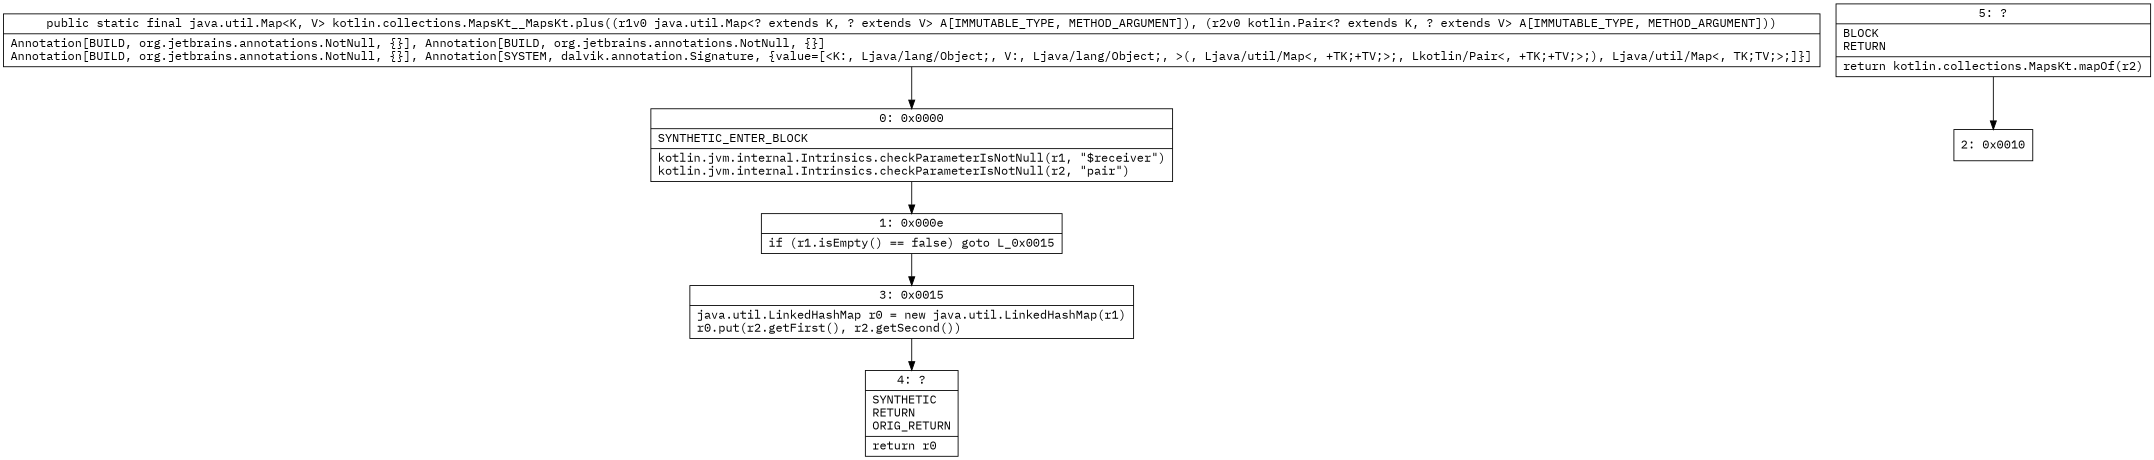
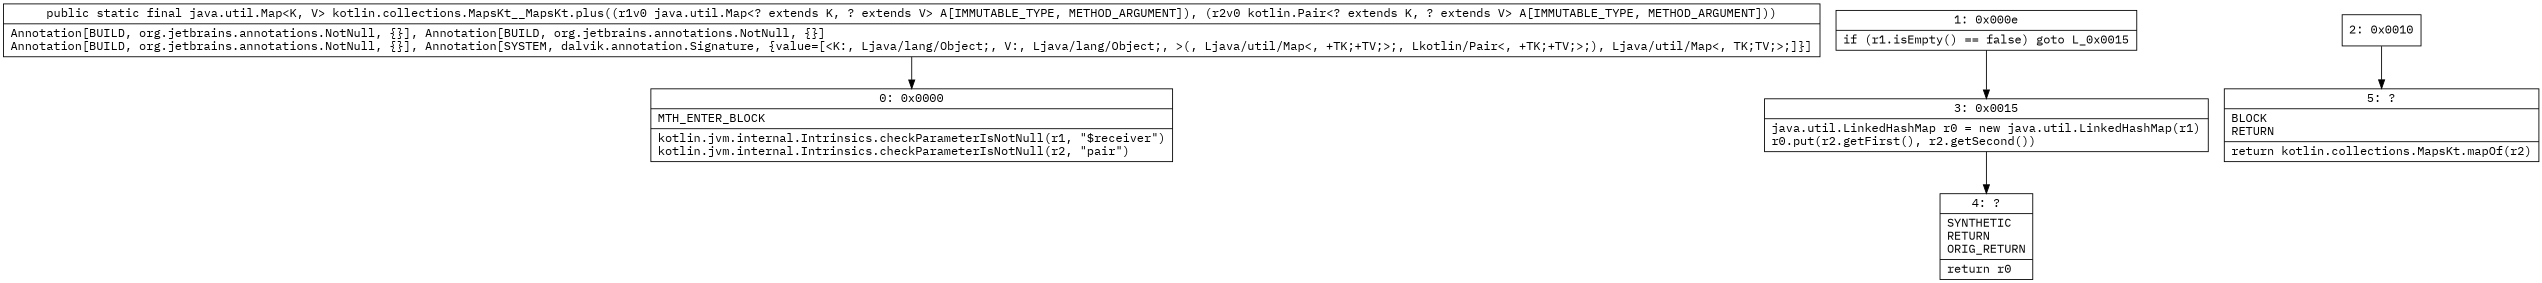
  digraph {
    fontname="IBM Plex Mono"
    node [fontname="IBM Plex Mono" shape=record]
    edge [fontname="IBM Plex Mono"]
-   n1 [label="{0\:\ 0x0000|SYNTHETIC_ENTER_BLOCK\l|kotlin.jvm.internal.Intrinsics.checkParameterIsNotNull(r1, \"$receiver\")\lkotlin.jvm.internal.Intrinsics.checkParameterIsNotNull(r2, \"pair\")\l}"]
+   n1 [label="{0\:\ 0x0000|MTH_ENTER_BLOCK\l|kotlin.jvm.internal.Intrinsics.checkParameterIsNotNull(r1, \"$receiver\")\lkotlin.jvm.internal.Intrinsics.checkParameterIsNotNull(r2, \"pair\")\l}"]
    n2 [label="{1\:\ 0x000e|if (r1.isEmpty() == false) goto L_0x0015\l}"]
    n3 [label="{3\:\ 0x0015|java.util.LinkedHashMap r0 = new java.util.LinkedHashMap(r1)\lr0.put(r2.getFirst(), r2.getSecond())\l}"]
    n4 [label="{2\:\ 0x0010}"]
    n5 [label="{5\:\ ?|BLOCK\lRETURN\l|return kotlin.collections.MapsKt.mapOf(r2)\l}"]
    n6 [label="{4\:\ ?|SYNTHETIC\lRETURN\lORIG_RETURN\l|return r0\l}"]
    n7 [label="{public static final java.util.Map\<K, V\> kotlin.collections.MapsKt__MapsKt.plus((r1v0 java.util.Map\<? extends K, ? extends V\> A[IMMUTABLE_TYPE, METHOD_ARGUMENT]), (r2v0 kotlin.Pair\<? extends K, ? extends V\> A[IMMUTABLE_TYPE, METHOD_ARGUMENT]))  | Annotation[BUILD, org.jetbrains.annotations.NotNull, \{\}], Annotation[BUILD, org.jetbrains.annotations.NotNull, \{\}]\lAnnotation[BUILD, org.jetbrains.annotations.NotNull, \{\}], Annotation[SYSTEM, dalvik.annotation.Signature, \{value=[\<K:, Ljava\/lang\/Object;, V:, Ljava\/lang\/Object;, \>(, Ljava\/util\/Map\<, +TK;+TV;\>;, Lkotlin\/Pair\<, +TK;+TV;\>;), Ljava\/util\/Map\<, TK;TV;\>;]\}]\l}"]
-   n1 -> n2
    n2 -> n3
    n3 -> n6
-   n5 -> n4
+   n4 -> n5
    n7 -> n1
  }
